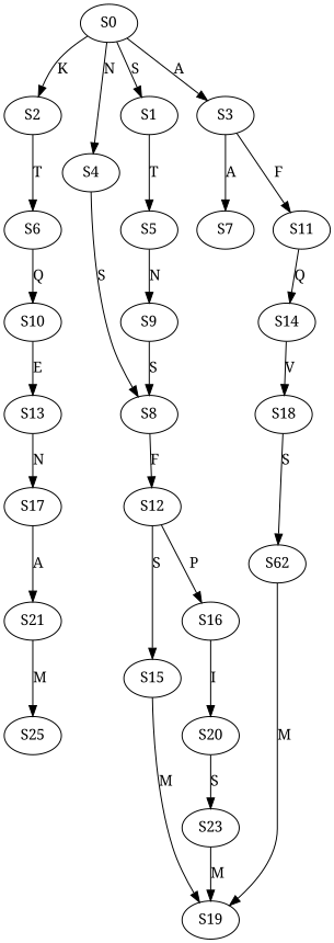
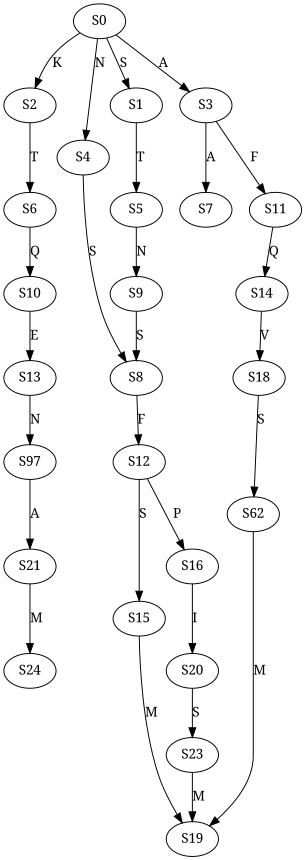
  strict digraph {
    fontname="Noto Serif"
    node [fontname="Noto Serif"]
    edge [fontname="Noto Serif"]
    S0
    S1
    S2
    S3
    S4
    S5
    S6
    S7
    S11
    S8
    S9
    S10
    S12
    S13
    S14
    S15
    S16
-   S17
+   S17 [label=S97]
    S18
    S19
    S20
    S21
    n23 [label=S62]
    S23
-   S24 [label=S25]
+   S24
    S0 -> S1 [label=S]
    S0 -> S2 [label=K]
    S0 -> S3 [label=A]
    S0 -> S4 [label=N]
    S1 -> S5 [label=T]
    S2 -> S6 [label=T]
    S3 -> S7 [label=A]
    S3 -> S11 [label=F]
    S4 -> S8 [label=S]
    S5 -> S9 [label=N]
    S6 -> S10 [label=Q]
    S11 -> S14 [label=Q]
    S8 -> S12 [label=F]
    S9 -> S8 [label=S]
    S10 -> S13 [label=E]
    S12 -> S15 [label=S]
    S12 -> S16 [label=P]
    S13 -> S17 [label=N]
    S14 -> S18 [label=V]
    S15 -> S19 [label=M]
    S16 -> S20 [label=I]
    S17 -> S21 [label=A]
    S18 -> n23 [label=S]
    S20 -> S23 [label=S]
    S21 -> S24 [label=M]
    n23 -> S19 [label=M]
    S23 -> S19 [label=M]
  }
